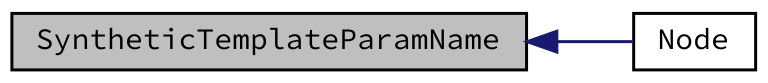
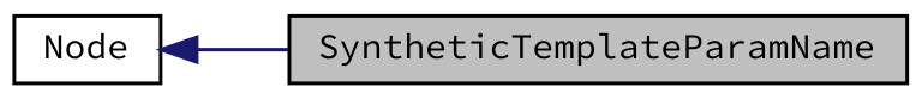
  digraph {
    rankdir=LR
    fontname="Source Code Pro"
    node [color=black fontname="Source Code Pro" fontsize=10 shape=record]
    n1 [fillcolor=grey75 fontcolor=black height=0.2 label=SyntheticTemplateParamName style=filled width=0.4]
    n2 [height=0.2 label="Node" width=0.4]
-   n1 -> n2 [color=midnightblue dir=back fontname="Source Code Pro" fontsize=10 labelfontname=Helvetica labelfontsize=10 style=solid]
+   n2 -> n1 [color=midnightblue dir=back fontname="Source Code Pro" fontsize=10 labelfontname=Helvetica labelfontsize=10 style=solid]
  }
